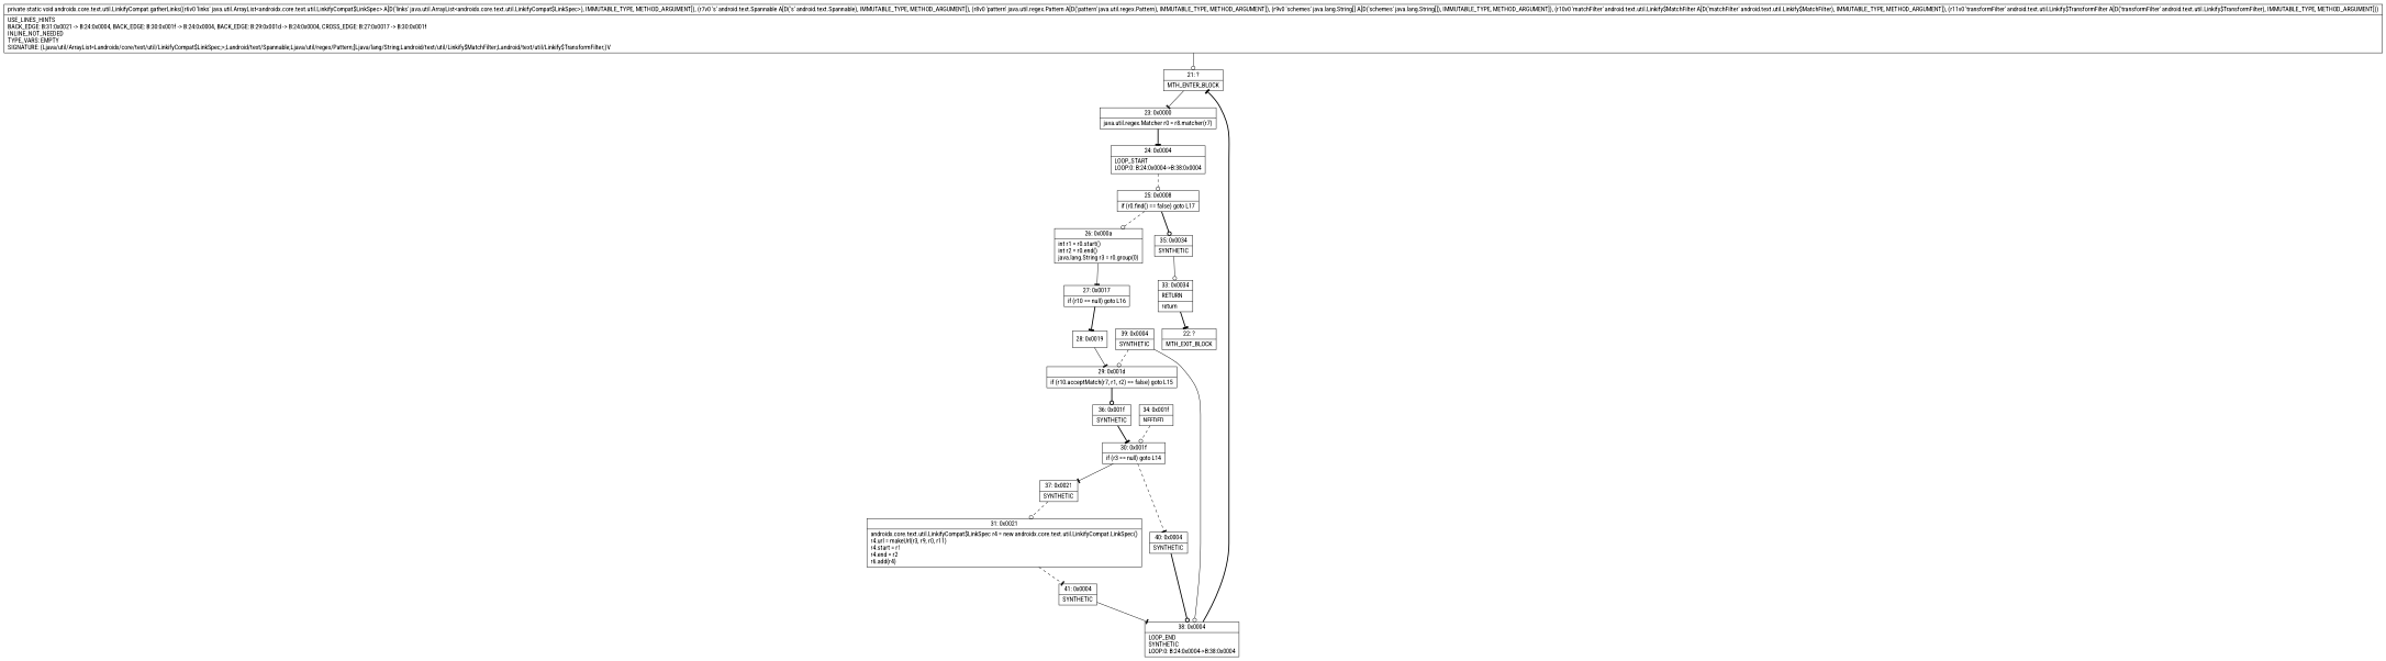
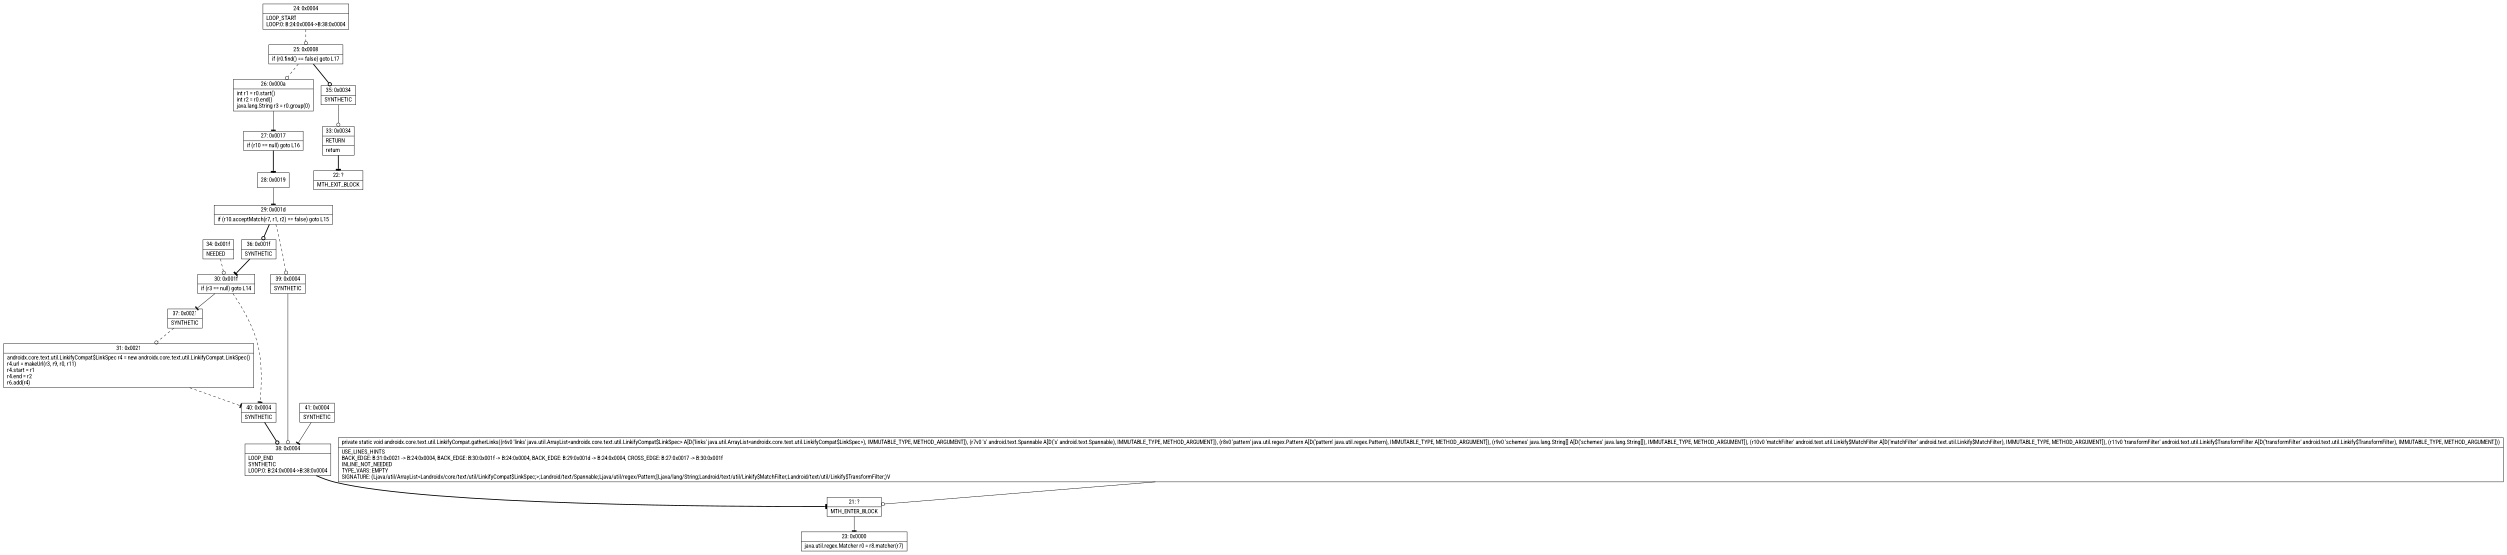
  digraph {
    fontname="Roboto Condensed"
    node [fontname="Roboto Condensed" shape=record]
    edge [arrowhead=tee fontname="Roboto Condensed" style=solid]
    n1 [label="{21\:\ ?|MTH_ENTER_BLOCK\l}"]
    n2 [label="{23\:\ 0x0000|java.util.regex.Matcher r0 = r8.matcher(r7)\l}"]
    n3 [label="{24\:\ 0x0004|LOOP_START\lLOOP:0: B:24:0x0004\-\>B:38:0x0004\l}"]
    n4 [label="{25\:\ 0x0008|if (r0.find() == false) goto L17\l}"]
    n5 [label="{26\:\ 0x000a|int r1 = r0.start()\lint r2 = r0.end()\ljava.lang.String r3 = r0.group(0)\l}"]
    n6 [label="{35\:\ 0x0034|SYNTHETIC\l}"]
    n7 [label="{27\:\ 0x0017|if (r10 == null) goto L16\l}"]
    n8 [label="{33\:\ 0x0034|RETURN\l|return\l}"]
    n9 [label="{28\:\ 0x0019}"]
    n10 [label="{29\:\ 0x001d|if (r10.acceptMatch(r7, r1, r2) == false) goto L15\l}"]
    n11 [label="{34\:\ 0x001f|NEEDED\l}"]
    n12 [label="{30\:\ 0x001f|if (r3 == null) goto L14\l}"]
    n13 [label="{36\:\ 0x001f|SYNTHETIC\l}"]
    n14 [label="{39\:\ 0x0004|SYNTHETIC\l}"]
    n15 [label="{38\:\ 0x0004|LOOP_END\lSYNTHETIC\lLOOP:0: B:24:0x0004\-\>B:38:0x0004\l}"]
    n16 [label="{37\:\ 0x0021|SYNTHETIC\l}"]
    n17 [label="{40\:\ 0x0004|SYNTHETIC\l}"]
    n18 [label="{31\:\ 0x0021|androidx.core.text.util.LinkifyCompat$LinkSpec r4 = new androidx.core.text.util.LinkifyCompat.LinkSpec()\lr4.url = makeUrl(r3, r9, r0, r11)\lr4.start = r1\lr4.end = r2\lr6.add(r4)\l}"]
    n19 [label="{41\:\ 0x0004|SYNTHETIC\l}"]
    n20 [label="{22\:\ ?|MTH_EXIT_BLOCK\l}"]
    n21 [label="{private static void androidx.core.text.util.LinkifyCompat.gatherLinks((r6v0 'links' java.util.ArrayList\<androidx.core.text.util.LinkifyCompat$LinkSpec\> A[D('links' java.util.ArrayList\<androidx.core.text.util.LinkifyCompat$LinkSpec\>), IMMUTABLE_TYPE, METHOD_ARGUMENT]), (r7v0 's' android.text.Spannable A[D('s' android.text.Spannable), IMMUTABLE_TYPE, METHOD_ARGUMENT]), (r8v0 'pattern' java.util.regex.Pattern A[D('pattern' java.util.regex.Pattern), IMMUTABLE_TYPE, METHOD_ARGUMENT]), (r9v0 'schemes' java.lang.String[] A[D('schemes' java.lang.String[]), IMMUTABLE_TYPE, METHOD_ARGUMENT]), (r10v0 'matchFilter' android.text.util.Linkify$MatchFilter A[D('matchFilter' android.text.util.Linkify$MatchFilter), IMMUTABLE_TYPE, METHOD_ARGUMENT]), (r11v0 'transformFilter' android.text.util.Linkify$TransformFilter A[D('transformFilter' android.text.util.Linkify$TransformFilter), IMMUTABLE_TYPE, METHOD_ARGUMENT]))  | USE_LINES_HINTS\lBACK_EDGE: B:31:0x0021 \-\> B:24:0x0004, BACK_EDGE: B:30:0x001f \-\> B:24:0x0004, BACK_EDGE: B:29:0x001d \-\> B:24:0x0004, CROSS_EDGE: B:27:0x0017 \-\> B:30:0x001f\lINLINE_NOT_NEEDED\lTYPE_VARS: EMPTY\lSIGNATURE: (Ljava\/util\/ArrayList\<Landroidx\/core\/text\/util\/LinkifyCompat$LinkSpec;\>;Landroid\/text\/Spannable;Ljava\/util\/regex\/Pattern;[Ljava\/lang\/String;Landroid\/text\/util\/Linkify$MatchFilter;Landroid\/text\/util\/Linkify$TransformFilter;)V\l}"]
    n1 -> n2
-   n2 -> n3 [style=bold]
    n3 -> n4 [arrowhead=odot style=dashed]
    n4 -> n5 [arrowhead=odot style=dashed]
    n4 -> n6 [arrowhead=odot style=bold]
    n5 -> n7
    n6 -> n8 [arrowhead=odot]
    n7 -> n9 [style=bold]
    n8 -> n20 [style=bold]
    n9 -> n10
    n10 -> n13 [arrowhead=odot style=bold]
-   n14 -> n10 [arrowhead=odot style=dashed]
+   n10 -> n14 [arrowhead=odot style=dashed]
    n11 -> n12 [arrowhead=odot style=dashed]
    n12 -> n16
    n12 -> n17 [style=dashed]
    n13 -> n12 [style=bold]
    n14 -> n15 [arrowhead=odot]
    n15 -> n1 [style=bold]
    n16 -> n18 [arrowhead=odot style=dashed]
    n17 -> n15 [arrowhead=odot style=bold]
-   n18 -> n19 [style=dashed]
+   n18 -> n17 [style=dashed]
    n19 -> n15
    n21 -> n1 [arrowhead=odot]
  }
